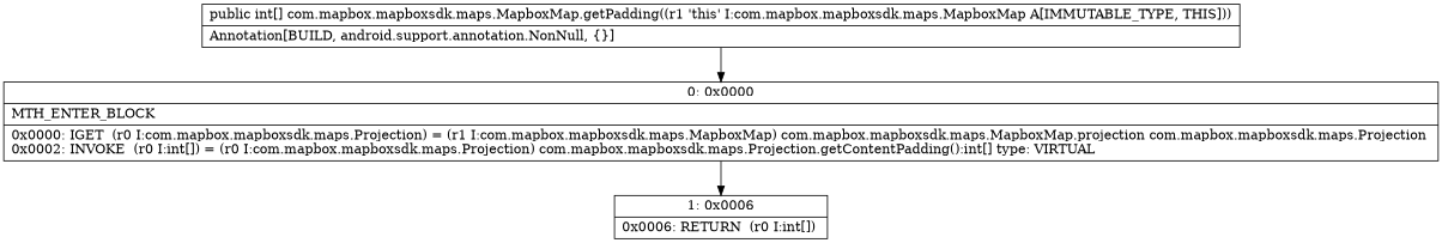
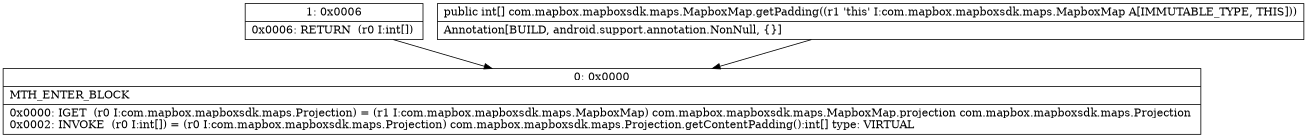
  digraph {
    node [shape=record]
    n1 [label="{0\:\ 0x0000|MTH_ENTER_BLOCK\l|0x0000: IGET  (r0 I:com.mapbox.mapboxsdk.maps.Projection) = (r1 I:com.mapbox.mapboxsdk.maps.MapboxMap) com.mapbox.mapboxsdk.maps.MapboxMap.projection com.mapbox.mapboxsdk.maps.Projection \l0x0002: INVOKE  (r0 I:int[]) = (r0 I:com.mapbox.mapboxsdk.maps.Projection) com.mapbox.mapboxsdk.maps.Projection.getContentPadding():int[] type: VIRTUAL \l}"]
    n2 [label="{1\:\ 0x0006|0x0006: RETURN  (r0 I:int[]) \l}"]
    n3 [label="{public int[] com.mapbox.mapboxsdk.maps.MapboxMap.getPadding((r1 'this' I:com.mapbox.mapboxsdk.maps.MapboxMap A[IMMUTABLE_TYPE, THIS]))  | Annotation[BUILD, android.support.annotation.NonNull, \{\}]\l}"]
-   n1 -> n2
+   n2 -> n1
    n3 -> n1
  }
